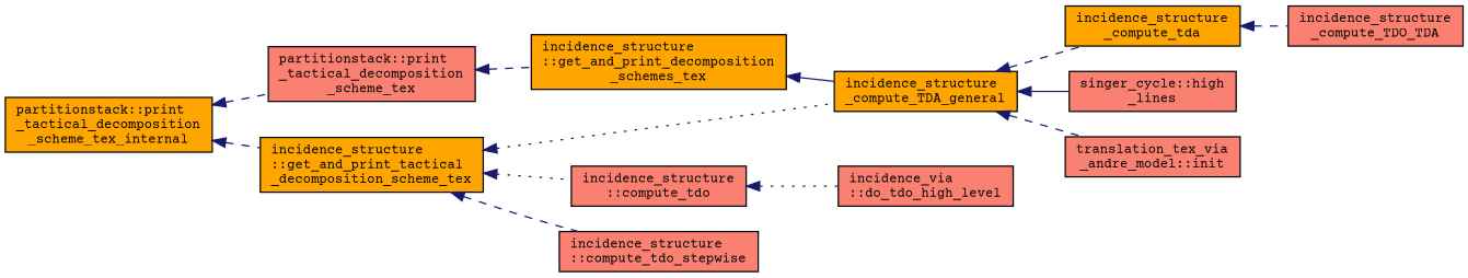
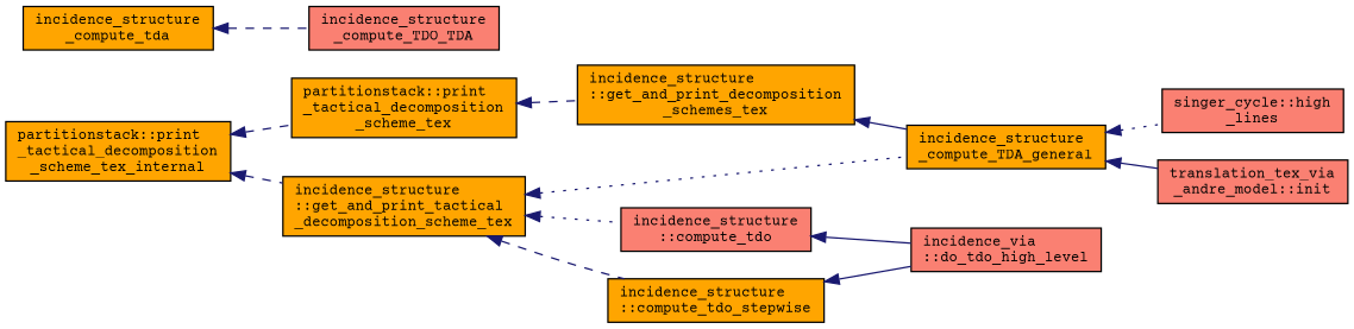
  digraph {
    fontname="Courier Prime"
    rankdir=LR
    node [color=black fillcolor=salmon fontname="Courier Prime" fontsize=10 shape=record style=filled]
    edge [color=midnightblue dir=back fontname="Courier Prime" fontsize=10 labelfontname=Helvetica labelfontsize=10 style=dashed]
    n1 [fillcolor=orange fontcolor=black height=0.2 label="partitionstack::print\l_tactical_decomposition\l_scheme_tex_internal" width=0.4]
-   n2 [height=0.2 label="partitionstack::print\l_tactical_decomposition\l_scheme_tex" width=0.4]
+   n2 [fillcolor=orange height=0.2 label="partitionstack::print\l_tactical_decomposition\l_scheme_tex" width=0.4]
    n3 [fillcolor=orange height=0.2 label="incidence_structure\l::get_and_print_tactical\l_decomposition_scheme_tex" width=0.4]
    n4 [fillcolor=orange height=0.2 label="incidence_structure\l::get_and_print_decomposition\l_schemes_tex" width=0.4]
    n5 [fillcolor=orange height=0.2 label="incidence_structure\l_compute_TDA_general" width=0.4]
    n6 [height=0.2 label="incidence_structure\l::compute_tdo" width=0.4]
-   n7 [height=0.2 label="incidence_structure\l::compute_tdo_stepwise" width=0.4]
+   n7 [fillcolor=orange height=0.2 label="incidence_structure\l::compute_tdo_stepwise" width=0.4]
    n8 [fillcolor=orange height=0.2 label="incidence_structure\l_compute_tda" width=0.4]
    n9 [height=0.2 label="singer_cycle::high\l_lines" width=0.4]
    n10 [height=0.2 label="translation_tex_via\l_andre_model::init" width=0.4]
    n11 [height=0.2 label="incidence_structure\l_compute_TDO_TDA" width=0.4]
    n12 [height=0.2 label="incidence_via\l::do_tdo_high_level" width=0.4]
    n1 -> n2
    n1 -> n3
    n2 -> n4
    n3 -> n5 [style=dotted]
    n3 -> n6 [style=dotted]
    n3 -> n7
    n4 -> n5 [style=solid]
-   n5 -> n8
-   n5 -> n9 [style=solid]
-   n5 -> n10
-   n6 -> n12 [style=dotted]
+   n5 -> n9 [style=dotted]
+   n5 -> n10 [style=solid]
+   n6 -> n12 [style=solid]
+   n7 -> n12 [style=solid]
    n8 -> n11
  }
